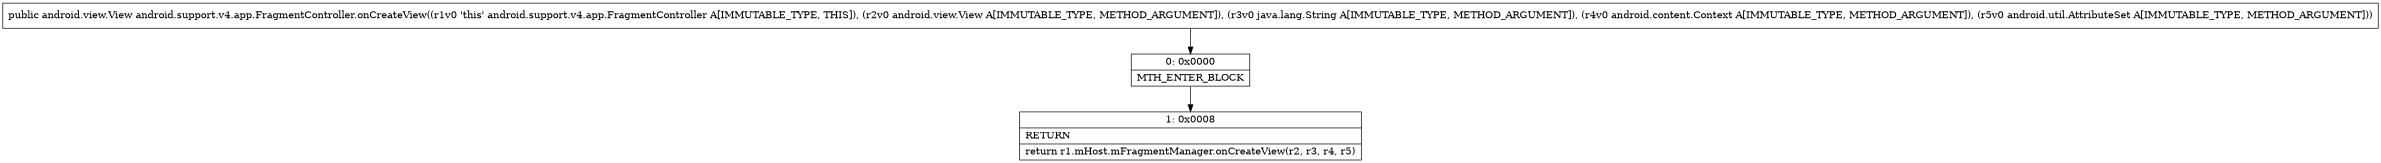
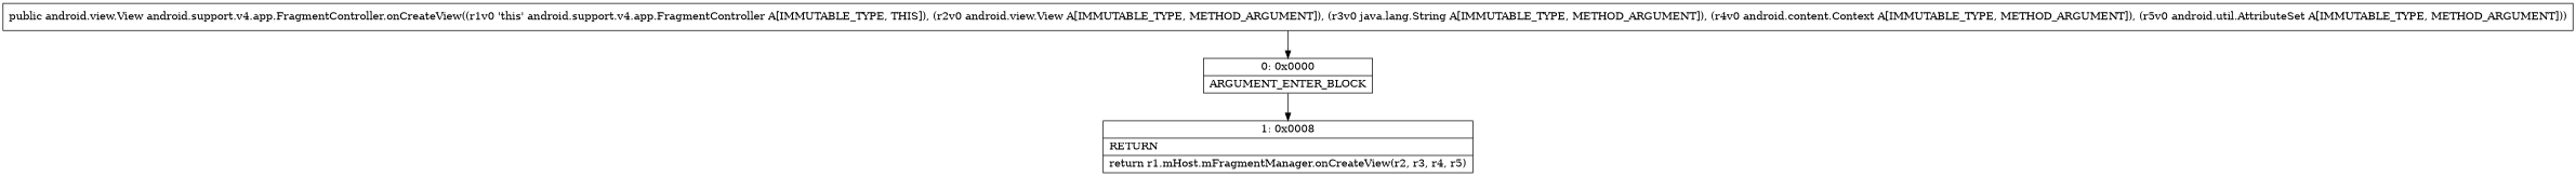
  digraph {
    node [shape=record]
-   n1 [label="{0\:\ 0x0000|MTH_ENTER_BLOCK\l}"]
+   n1 [label="{0\:\ 0x0000|ARGUMENT_ENTER_BLOCK\l}"]
    n2 [label="{1\:\ 0x0008|RETURN\l|return r1.mHost.mFragmentManager.onCreateView(r2, r3, r4, r5)\l}"]
    n3 [label="{public android.view.View android.support.v4.app.FragmentController.onCreateView((r1v0 'this' android.support.v4.app.FragmentController A[IMMUTABLE_TYPE, THIS]), (r2v0 android.view.View A[IMMUTABLE_TYPE, METHOD_ARGUMENT]), (r3v0 java.lang.String A[IMMUTABLE_TYPE, METHOD_ARGUMENT]), (r4v0 android.content.Context A[IMMUTABLE_TYPE, METHOD_ARGUMENT]), (r5v0 android.util.AttributeSet A[IMMUTABLE_TYPE, METHOD_ARGUMENT])) }"]
    n1 -> n2
    n3 -> n1
  }
